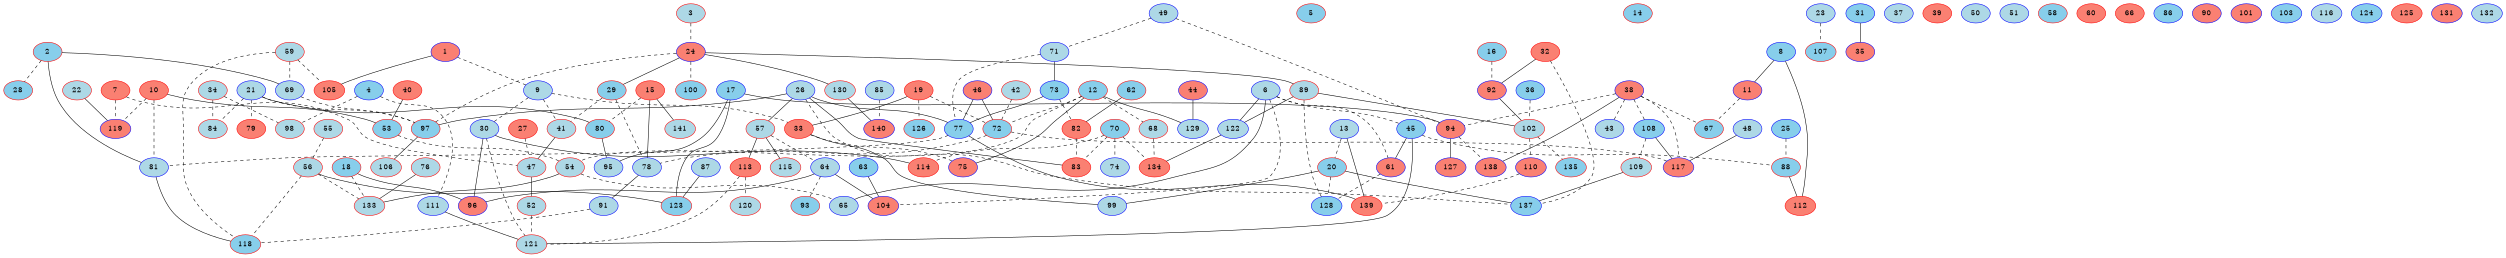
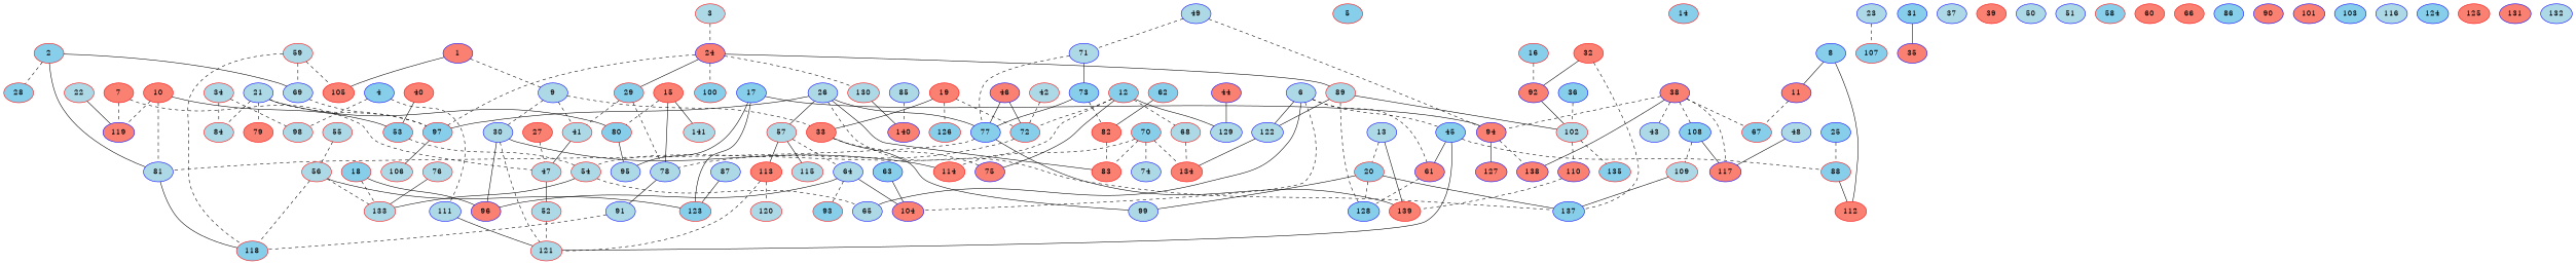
  graph {
    node [color=red fillcolor=lightblue style=filled]
    edge [style=dashed]
    1 [color=blue fillcolor=salmon]
    9 [color=blue]
    105 [fillcolor=salmon]
    30 [color=blue]
    33 [fillcolor=salmon]
    41
    2 [fillcolor=skyblue]
    28 [fillcolor=skyblue]
    69 [color=blue]
    81 [color=blue]
    97 [fillcolor=skyblue]
    118 [fillcolor=skyblue]
    24 [color=blue fillcolor=salmon]
    3
    29 [fillcolor=skyblue]
    89
    100 [fillcolor=skyblue]
    130
    4 [color=blue fillcolor=skyblue]
    98
    111 [color=blue]
    121
    5 [fillcolor=skyblue]
    6 [color=blue]
    45 [color=blue fillcolor=skyblue]
    61 [color=blue fillcolor=salmon]
    65 [color=blue]
    104 [color=blue fillcolor=salmon]
    122 [color=blue]
    88 [fillcolor=skyblue]
    128 [color=blue fillcolor=skyblue]
    134 [fillcolor=salmon]
    7 [fillcolor=salmon]
    47
    119 [color=blue fillcolor=salmon]
    52
    8 [color=blue fillcolor=skyblue]
    11 [color=blue fillcolor=salmon]
    112 [fillcolor=salmon]
    67 [fillcolor=skyblue]
    96 [color=blue fillcolor=salmon]
    114 [fillcolor=salmon]
    75 [color=blue fillcolor=salmon]
    99 [color=blue]
    10 [fillcolor=salmon]
    53 [fillcolor=skyblue]
    54
    12 [fillcolor=skyblue]
    68
    72 [fillcolor=skyblue]
    129 [color=blue]
    133
    78 [color=blue]
    117 [color=blue fillcolor=salmon]
    13 [color=blue]
    20 [fillcolor=skyblue]
    139 [fillcolor=salmon]
    137 [color=blue fillcolor=skyblue]
    14 [fillcolor=skyblue]
    15 [fillcolor=salmon]
    80 [fillcolor=skyblue]
    141
    91 [color=blue]
    95 [color=blue]
    16 [fillcolor=skyblue]
    92 [color=blue fillcolor=salmon]
    102
    17 [color=blue fillcolor=skyblue]
    94 [color=blue fillcolor=salmon]
    123 [fillcolor=skyblue]
    138 [color=blue fillcolor=salmon]
    127 [color=blue fillcolor=salmon]
    18 [fillcolor=skyblue]
    19 [fillcolor=salmon]
    126 [fillcolor=skyblue]
    21 [color=blue]
    79 [fillcolor=salmon]
    84
    62 [fillcolor=skyblue]
    82 [fillcolor=salmon]
    106
    22
    23 [color=blue]
    107 [fillcolor=skyblue]
    140 [color=blue fillcolor=salmon]
    25 [color=blue fillcolor=skyblue]
    26 [color=blue]
    57
    77 [color=blue fillcolor=skyblue]
    83 [fillcolor=salmon]
    64 [color=blue]
    113 [fillcolor=salmon]
    115
    27 [fillcolor=salmon]
    31 [color=blue fillcolor=skyblue]
    35 [color=blue fillcolor=salmon]
    32 [fillcolor=salmon]
    34
    36 [color=blue fillcolor=skyblue]
    110 [color=blue fillcolor=salmon]
    135 [fillcolor=skyblue]
    37 [color=blue]
    38 [color=blue fillcolor=salmon]
    43 [color=blue]
    108 [color=blue fillcolor=skyblue]
    109
    39 [fillcolor=salmon]
    40 [fillcolor=salmon]
    42
    44 [color=blue fillcolor=salmon]
    46 [color=blue fillcolor=salmon]
    48 [color=blue]
    49 [color=blue]
    71 [color=blue]
    73 [color=blue fillcolor=skyblue]
    50 [color=blue]
    51 [color=blue]
    55
    56
    93 [fillcolor=skyblue]
    120
    58 [fillcolor=skyblue]
    59
    60 [fillcolor=salmon]
    63 [color=blue fillcolor=skyblue]
    66 [fillcolor=salmon]
    70 [fillcolor=skyblue]
    74 [color=blue]
    76
    85 [color=blue]
    86 [color=blue fillcolor=skyblue]
    87 [color=blue]
    90 [color=blue fillcolor=salmon]
    101 [color=blue fillcolor=salmon]
    103 [color=blue fillcolor=skyblue]
    116 [color=blue]
    124 [color=blue fillcolor=skyblue]
    125 [fillcolor=salmon]
    131 [color=blue fillcolor=salmon]
    132 [color=blue]
    1 -- 9
    1 -- 105 [style=solid]
    9 -- 30
    9 -- 33
    9 -- 41
    30 -- 121
    30 -- 96 [style=solid]
    30 -- 114 [style=solid]
    33 -- 75
    33 -- 99 [style=solid]
    41 -- 47 [style=solid]
    2 -- 28
    2 -- 69 [style=solid]
    2 -- 81 [style=solid]
    69 -- 97
    81 -- 118 [style=solid]
    97 -- 106 [style=solid]
    24 -- 97
    24 -- 29 [style=solid]
    24 -- 89 [style=solid]
    24 -- 100
-   24 -- 130 [style=solid]
+   24 -- 130
    3 -- 24
    29 -- 41
    29 -- 78
    89 -- 122 [style=solid]
    89 -- 128
    89 -- 102 [style=solid]
    130 -- 140 [style=solid]
    4 -- 98
    4 -- 111
    111 -- 121 [style=solid]
    6 -- 45
    6 -- 61
    6 -- 65 [style=solid]
    6 -- 104
    6 -- 122 [style=solid]
    45 -- 121 [style=solid]
    45 -- 61 [style=solid]
    45 -- 88
    61 -- 128
    122 -- 134 [style=solid]
    88 -- 112 [style=solid]
    7 -- 47
    7 -- 119
    47 -- 52 [style=solid]
    52 -- 121
    8 -- 11 [style=solid]
    8 -- 112 [style=solid]
    11 -- 67
    10 -- 81
    10 -- 119
    10 -- 53 [style=solid]
    53 -- 54
    54 -- 65
    54 -- 133 [style=solid]
    12 -- 75 [style=solid]
    12 -- 54
    12 -- 68
    12 -- 72
    12 -- 129 [style=solid]
    68 -- 134
    72 -- 78
-   72 -- 117
    78 -- 91 [style=solid]
    13 -- 20
    13 -- 139 [style=solid]
    20 -- 128
    20 -- 99 [style=solid]
    20 -- 137 [style=solid]
    15 -- 78 [style=solid]
    15 -- 80
    15 -- 141 [style=solid]
    80 -- 95 [style=solid]
    91 -- 118
    16 -- 92
    92 -- 102 [style=solid]
    102 -- 110
    102 -- 135
    17 -- 95 [style=solid]
    17 -- 94 [style=solid]
    17 -- 123 [style=solid]
    94 -- 138
    94 -- 127 [style=solid]
    18 -- 96 [style=solid]
    18 -- 133
    19 -- 33 [style=solid]
    19 -- 72
    19 -- 126
    21 -- 97
    21 -- 80 [style=solid]
    21 -- 79
    21 -- 84
    62 -- 82 [style=solid]
    82 -- 83
    22 -- 119 [style=solid]
    23 -- 107
    25 -- 88
    26 -- 97 [style=solid]
    26 -- 137
    26 -- 57 [style=solid]
    26 -- 77 [style=solid]
    26 -- 83 [style=solid]
    57 -- 64
    57 -- 113 [style=solid]
    57 -- 115 [style=solid]
    77 -- 81
    77 -- 139 [style=solid]
    64 -- 104 [style=solid]
    64 -- 96 [style=solid]
    64 -- 93
    113 -- 121
    113 -- 120
    27 -- 47
    31 -- 35 [style=solid]
    32 -- 137
    32 -- 92 [style=solid]
    34 -- 98
    34 -- 84
    36 -- 102
    110 -- 139
    38 -- 67
    38 -- 117
    38 -- 94
    38 -- 138 [style=solid]
    38 -- 43
    38 -- 108
    108 -- 117 [style=solid]
    108 -- 109
    109 -- 137 [style=solid]
    40 -- 53 [style=solid]
    42 -- 72
    44 -- 129 [style=solid]
    46 -- 72 [style=solid]
    46 -- 77 [style=solid]
    48 -- 117 [style=solid]
    49 -- 94
    49 -- 71
    71 -- 77
    71 -- 73 [style=solid]
    73 -- 82
    73 -- 77 [style=solid]
    55 -- 56
    56 -- 118
    56 -- 133
    56 -- 123 [style=solid]
    59 -- 105
    59 -- 69
    59 -- 118
    63 -- 104 [style=solid]
    70 -- 134
    70 -- 114
    70 -- 83
    70 -- 74
    76 -- 133 [style=solid]
    85 -- 140
    87 -- 123 [style=solid]
  }
